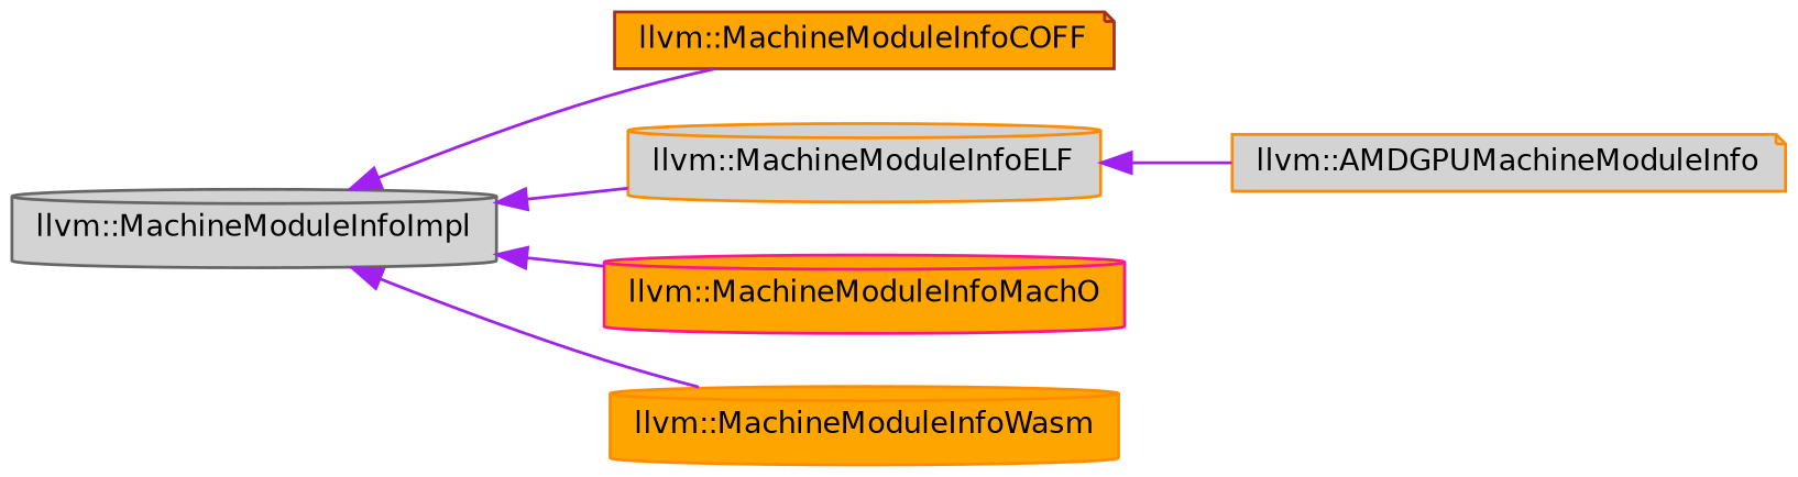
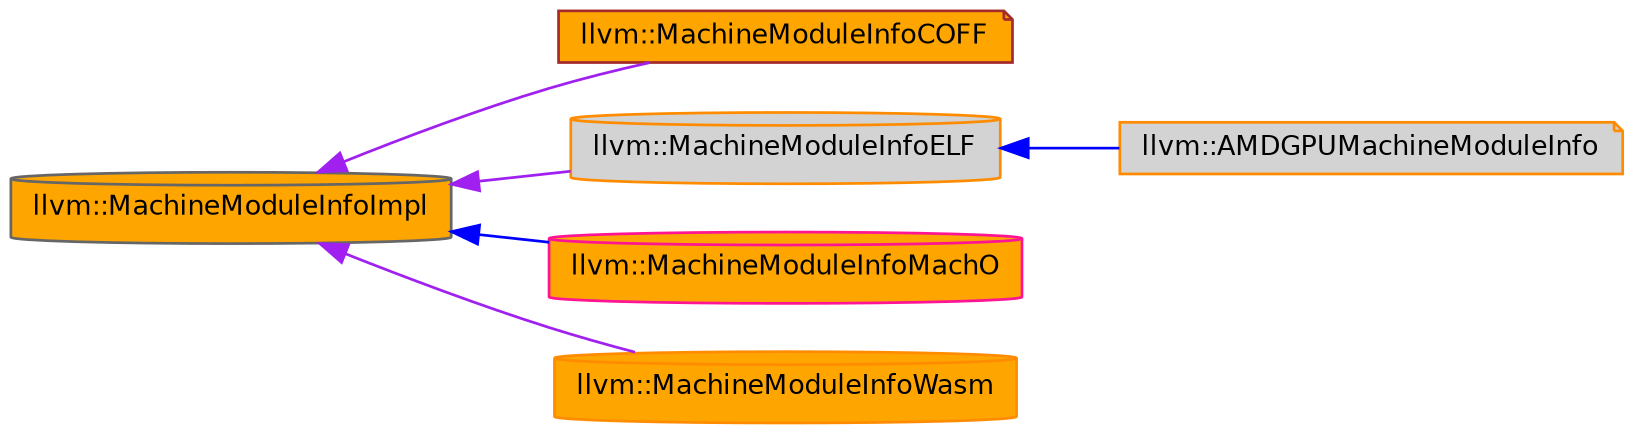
  digraph {
    rankdir=LR
    node [color=darkorange fillcolor=lightgrey fontname=Helvetica fontsize=10 shape=cylinder style=filled]
    edge [color=purple dir=back fontname=Helvetica fontsize=10 labelfontname=Helvetica labelfontsize=10 style=solid]
-   n1 [color=gray40 fontcolor=black height=0.2 label="llvm::MachineModuleInfoImpl" width=0.4]
+   n1 [color=gray40 fillcolor=orange fontcolor=black height=0.2 label="llvm::MachineModuleInfoImpl" width=0.4]
    n2 [color=brown fillcolor=orange height=0.2 label="llvm::MachineModuleInfoCOFF" shape=note width=0.4]
    n3 [height=0.2 label="llvm::MachineModuleInfoELF" width=0.4]
    n4 [color=deeppink fillcolor=orange height=0.2 label="llvm::MachineModuleInfoMachO" width=0.4]
    n5 [fillcolor=orange height=0.2 label="llvm::MachineModuleInfoWasm" width=0.4]
    n6 [height=0.2 label="llvm::AMDGPUMachineModuleInfo" shape=note width=0.4]
    n1 -> n2
    n1 -> n3
-   n1 -> n4
+   n1 -> n4 [color=blue]
    n1 -> n5
-   n3 -> n6
+   n3 -> n6 [color=blue]
  }
